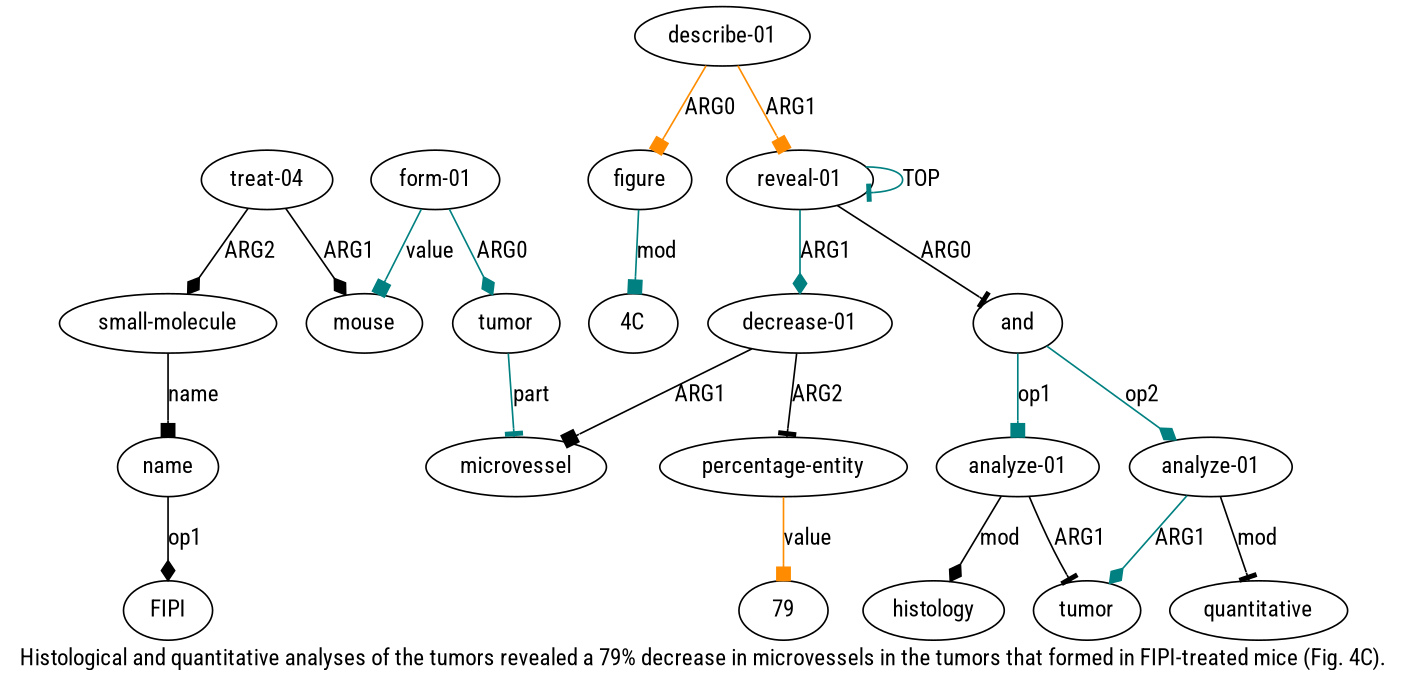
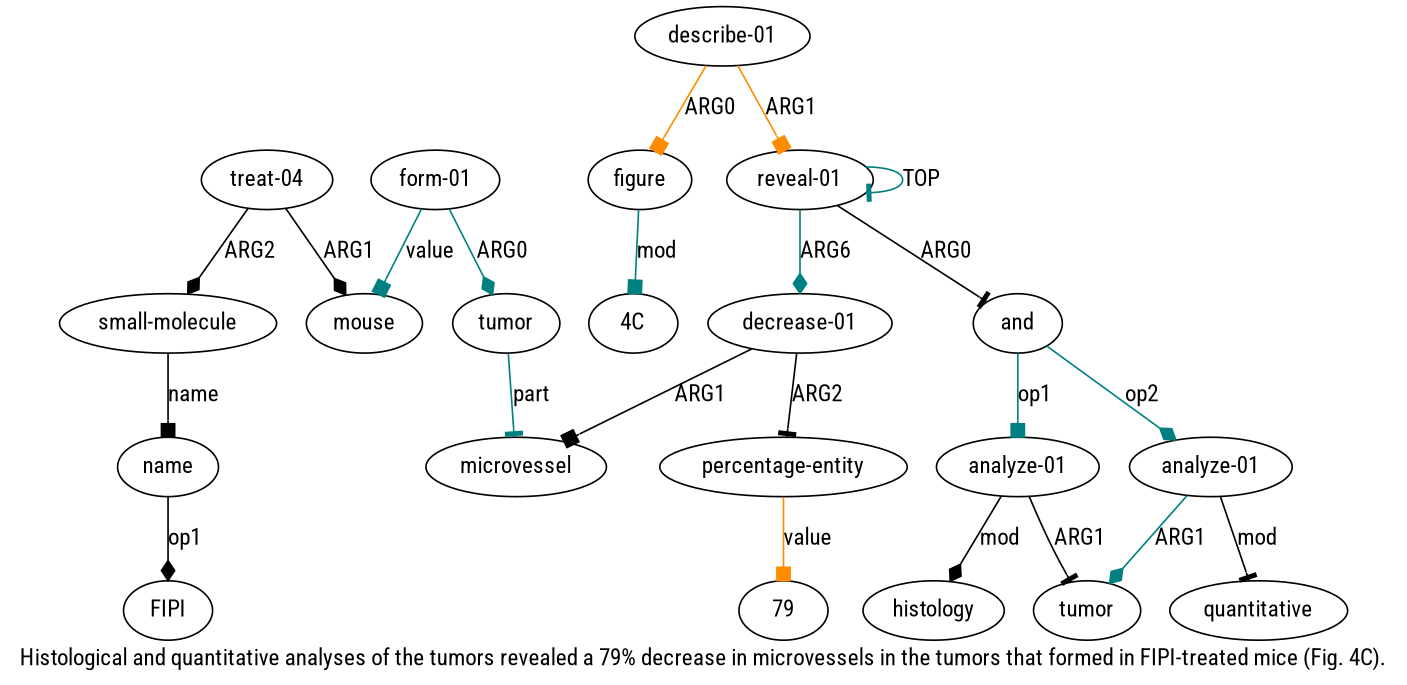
  digraph {
    fontname="Roboto Condensed"
    label="Histological and quantitative analyses of the tumors revealed a 79% decrease in microvessels in the tumors that formed in FIPI-treated mice (Fig. 4C)."
    node [color=black fontname="Roboto Condensed" gold_ind=-1 gold_label="analyze-01" test_ind=-1 test_label="analyze-01"]
    edge [arrowhead=box color=black fontname="Roboto Condensed" gold_label=ARG1 test_label=ARG1]
    n1 [gold_ind=15 gold_label="percentage-entity" label="percentage-entity" test_ind=15 test_label="percentage-entity"]
    n2 [gold_label=79 label=79 test_label=79]
    n3 [gold_ind=14 gold_label=name label=name test_ind=14 test_label=name]
    n4 [gold_label=FIPI label=FIPI test_label=FIPI]
    n5 [gold_ind=17 gold_label=figure label=figure test_ind=17 test_label=figure]
    n6 [gold_label="4C" label="4C" test_label="4C"]
    n7 [gold_ind=16 gold_label="describe-01" label="describe-01" test_ind=16 test_label="describe-01"]
    n8 [gold_ind=0 gold_label="reveal-01" label="reveal-01" test_ind=0 test_label="reveal-01"]
    n9 [gold_ind=1 gold_label=and label=and test_ind=1 test_label=and]
    n10 [gold_ind=7 gold_label="decrease-01" label="decrease-01" test_ind=7 test_label="decrease-01"]
    n11 [gold_ind=2 label="analyze-01" test_ind=2]
    n12 [gold_ind=5 label="analyze-01" test_ind=5]
    n13 [gold_ind=8 gold_label=microvessel label=microvessel test_ind=8 test_label=microvessel]
    n14 [gold_ind=11 gold_label=mouse label=mouse test_ind=11 test_label=mouse]
    n15 [gold_ind=10 gold_label="form-01" label="form-01" test_ind=10 test_label="form-01"]
    n16 [gold_ind=9 gold_label=tumor label=tumor test_ind=9 test_label=tumor]
    n17 [gold_ind=13 gold_label="small-molecule" label="small-molecule" test_ind=13 test_label="small-molecule"]
    n18 [gold_ind=12 gold_label="treat-04" label="treat-04" test_ind=12 test_label="treat-04"]
    n19 [gold_ind=3 gold_label=tumor label=tumor test_ind=3 test_label=tumor]
    n20 [gold_ind=4 gold_label=histology label=histology test_ind=4 test_label=histology]
    n21 [gold_ind=6 gold_label=quantitative label=quantitative test_ind=6 test_label=quantitative]
    n1 -> n2 [color=darkorange gold_label=value label=value test_label=value]
    n3 -> n4 [arrowhead=diamond gold_label=op1 label=op1 test_label=op1]
    n5 -> n6 [color=teal gold_label=mod label=mod test_label=mod]
    n7 -> n5 [color=darkorange gold_label=ARG0 label=ARG0 test_label=ARG0]
    n7 -> n8 [color=darkorange label=ARG1]
    n8 -> n8 [arrowhead=tee color=teal gold_label=TOP label=TOP test_label=TOP]
    n8 -> n9 [arrowhead=tee gold_label=ARG0 label=ARG0 test_label=ARG0]
-   n8 -> n10 [arrowhead=diamond color=teal label=ARG1]
+   n8 -> n10 [arrowhead=diamond color=teal label=ARG6]
    n9 -> n11 [color=teal gold_label=op1 label=op1 test_label=op1]
    n9 -> n12 [arrowhead=diamond color=teal gold_label=op2 label=op2 test_label=op2]
    n10 -> n1 [arrowhead=tee gold_label=ARG2 label=ARG2 test_label=ARG2]
    n10 -> n13 [label=ARG1]
    n11 -> n19 [arrowhead=tee label=ARG1]
    n11 -> n20 [arrowhead=diamond gold_label=mod label=mod test_label=mod]
    n12 -> n19 [arrowhead=diamond color=teal label=ARG1]
    n12 -> n21 [arrowhead=tee gold_label=mod label=mod test_label=mod]
    n15 -> n14 [color=teal gold_label=location label=value test_label=location]
    n15 -> n16 [arrowhead=diamond color=teal gold_label=ARG0 label=ARG0 test_label=ARG0]
    n16 -> n13 [arrowhead=tee color=teal gold_label=part label=part test_label=part]
    n17 -> n3 [gold_label=name label=name test_label=name]
    n18 -> n14 [arrowhead=diamond label=ARG1]
    n18 -> n17 [arrowhead=diamond gold_label=ARG2 label=ARG2 test_label=ARG2]
  }
